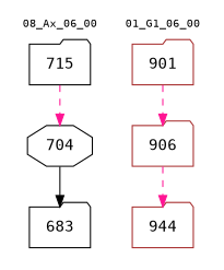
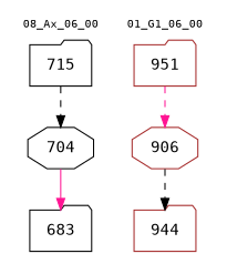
  digraph {
    fontname="DejaVu Sans Mono"
    node [color=black fontname="DejaVu Sans Mono" shape=folder]
    edge [color=black fontname="DejaVu Sans Mono" style=dashed]
    n1 [label=715]
    n2 [label=704 shape=octagon]
    n3 [label=683]
-   n4 [color=brown label=901]
-   n5 [color=brown label=906]
+   n4 [color=brown label=951]
+   n5 [color=brown label=906 shape=octagon]
    n6 [color=brown label=944]
    subgraph cluster_1 {
      color=white
      fontsize=10
      label="08_Ax_06_00"
      n1
      n2
      n3
    }
    subgraph cluster_2 {
      color=white
      fontsize=10
      label="01_G1_06_00"
      n4
      n5
      n6
    }
-   n1 -> n2 [color=deeppink]
-   n2 -> n3 [style=solid]
+   n1 -> n2
+   n2 -> n3 [color=deeppink style=solid]
    n4 -> n5 [color=deeppink]
-   n5 -> n6 [color=deeppink]
+   n5 -> n6
  }
